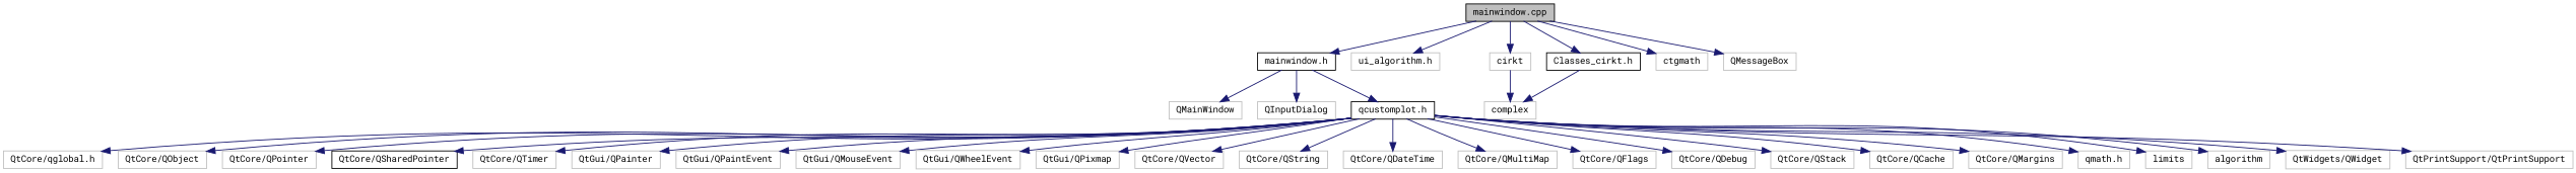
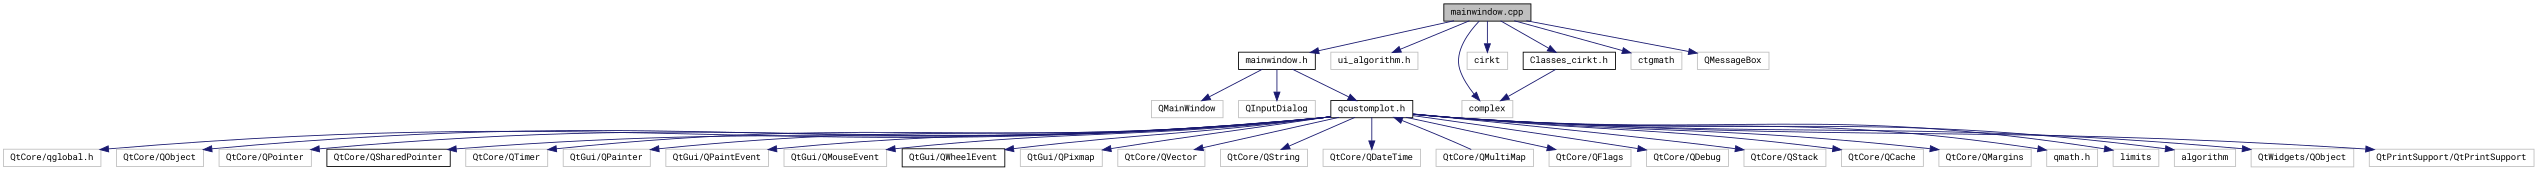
  digraph {
    fontname="Roboto Mono"
    node [color=grey75 fillcolor=white fontname="Roboto Mono" fontsize=10 shape=record style=filled]
    edge [color=midnightblue fontname="Roboto Mono" fontsize=10 labelfontname=Helvetica labelfontsize=10 style=solid]
    n1 [color=black fillcolor=grey75 fontcolor=black height=0.2 label="mainwindow.cpp" width=0.4]
    n2 [color=black height=0.2 label="mainwindow.h" width=0.4]
    n3 [height=0.2 label="ui_algorithm.h" width=0.4]
    n4 [height=0.2 label=complex width=0.4]
    n5 [height=0.2 label=cirkt width=0.4]
    n6 [color=black height=0.2 label="Classes_cirkt.h" width=0.4]
    n7 [height=0.2 label=ctgmath width=0.4]
    n8 [height=0.2 label=QMessageBox width=0.4]
    n9 [height=0.2 label=QMainWindow width=0.4]
    n10 [height=0.2 label=QInputDialog width=0.4]
    n11 [color=black height=0.2 label="qcustomplot.h" width=0.4]
    n12 [height=0.2 label="QtCore/qglobal.h" width=0.4]
    n13 [height=0.2 label="QtCore/QObject" width=0.4]
    n14 [height=0.2 label="QtCore/QPointer" width=0.4]
    n15 [color=black height=0.2 label="QtCore/QSharedPointer" width=0.4]
    n16 [height=0.2 label="QtCore/QTimer" width=0.4]
    n17 [height=0.2 label="QtGui/QPainter" width=0.4]
    n18 [height=0.2 label="QtGui/QPaintEvent" width=0.4]
    n19 [height=0.2 label="QtGui/QMouseEvent" width=0.4]
-   n20 [height=0.2 label="QtGui/QWheelEvent" width=0.4]
+   n20 [color=black height=0.2 label="QtGui/QWheelEvent" width=0.4]
    n21 [height=0.2 label="QtGui/QPixmap" width=0.4]
    n22 [height=0.2 label="QtCore/QVector" width=0.4]
    n23 [height=0.2 label="QtCore/QString" width=0.4]
    n24 [height=0.2 label="QtCore/QDateTime" width=0.4]
    n25 [height=0.2 label="QtCore/QMultiMap" width=0.4]
    n26 [height=0.2 label="QtCore/QFlags" width=0.4]
    n27 [height=0.2 label="QtCore/QDebug" width=0.4]
    n28 [height=0.2 label="QtCore/QStack" width=0.4]
    n29 [height=0.2 label="QtCore/QCache" width=0.4]
    n30 [height=0.2 label="QtCore/QMargins" width=0.4]
    n31 [height=0.2 label="qmath.h" width=0.4]
    n32 [height=0.2 label=limits width=0.4]
    n33 [height=0.2 label=algorithm width=0.4]
-   n34 [height=0.2 label="QtWidgets/QWidget" width=0.4]
+   n34 [height=0.2 label="QtWidgets/QObject" width=0.4]
    n35 [height=0.2 label="QtPrintSupport/QtPrintSupport" width=0.4]
    n1 -> n2
    n1 -> n3
-   n5 -> n4
+   n1 -> n4
    n1 -> n5
    n1 -> n6
    n1 -> n7
    n1 -> n8
    n2 -> n9
    n2 -> n10
    n2 -> n11
    n6 -> n4
    n11 -> n12
    n11 -> n13
    n11 -> n14
    n11 -> n15
    n11 -> n16
    n11 -> n17
    n11 -> n18
    n11 -> n19
    n11 -> n20
    n11 -> n21
    n11 -> n22
    n11 -> n23
    n11 -> n24
-   n11 -> n25
+   n25 -> n11
    n11 -> n26
    n11 -> n27
    n11 -> n28
    n11 -> n29
    n11 -> n30
    n11 -> n31
    n11 -> n32
    n11 -> n33
    n11 -> n34
    n11 -> n35
  }
